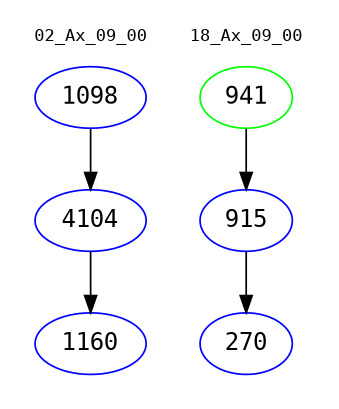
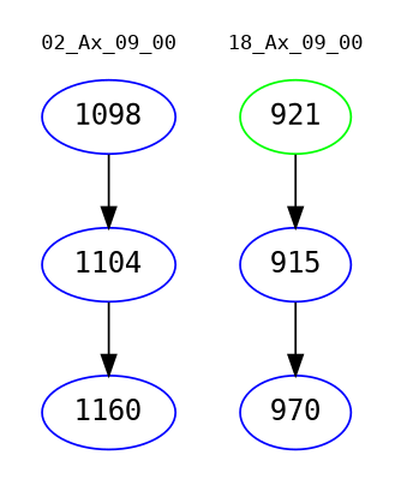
  digraph {
    fontname="DejaVu Sans Mono"
    node [color=blue fontname="DejaVu Sans Mono"]
    edge [color=black fontname="DejaVu Sans Mono"]
    n1 [label=1098]
-   n2 [label=4104]
+   n2 [label=1104]
    n3 [label=1160]
-   n4 [color=green label=941]
+   n4 [color=green label=921]
    n5 [label=915]
-   n6 [label=270]
+   n6 [label=970]
    subgraph cluster_1 {
      color=white
      fontsize=10
      label="02_Ax_09_00"
      n1
      n2
      n3
    }
    subgraph cluster_2 {
      color=white
      fontsize=10
      label="18_Ax_09_00"
      n4
      n5
      n6
    }
    n1 -> n2
    n2 -> n3
    n4 -> n5
    n5 -> n6
  }
